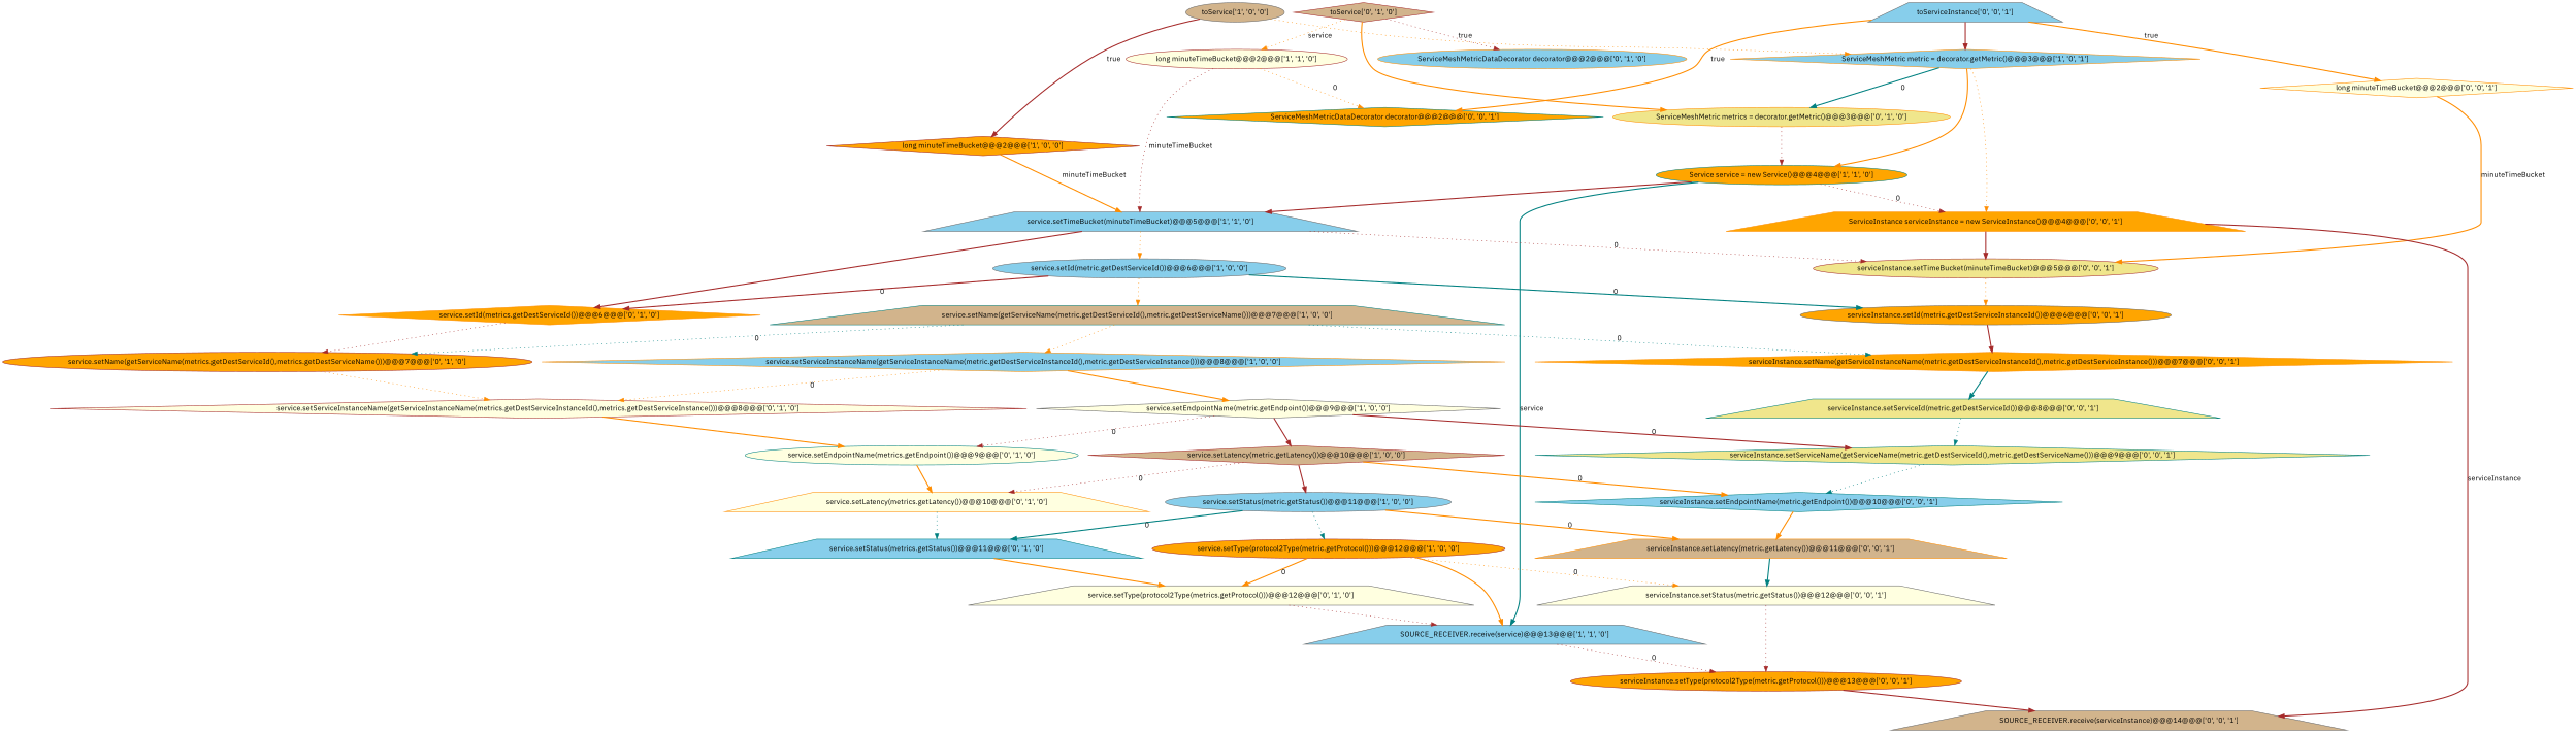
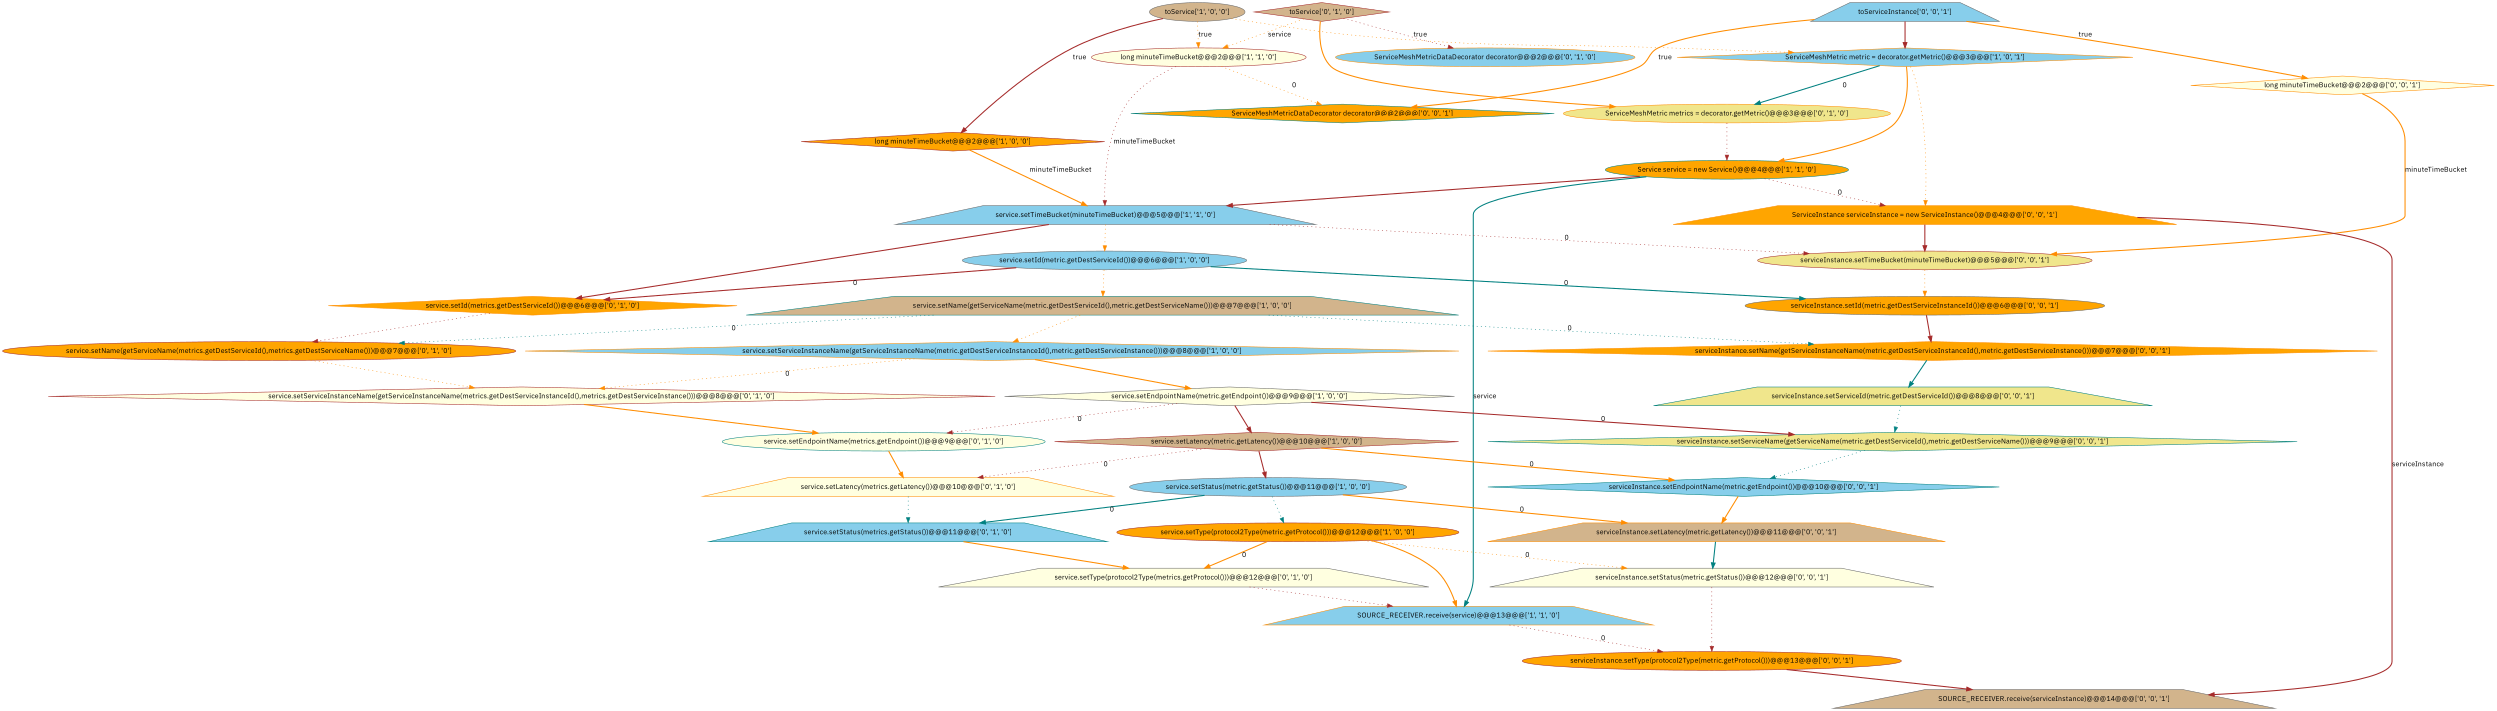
  digraph {
    fontname="IBM Plex Sans"
    node [color=gray40 fillcolor=orange fontname="IBM Plex Sans" shape=diamond style=filled]
    edge [color=darkorange fontname="IBM Plex Sans" style=bold]
    n1 [color=darkorange label="service.setId(metrics.getDestServiceId())@@@6@@@['0', '1', '0']"]
    n2 [color=brown label="service.setName(getServiceName(metrics.getDestServiceId(),metrics.getDestServiceName()))@@@7@@@['0', '1', '0']" shape=ellipse]
    n3 [color=brown fillcolor=lightyellow label="service.setServiceInstanceName(getServiceInstanceName(metrics.getDestServiceInstanceId(),metrics.getDestServiceInstance()))@@@8@@@['0', '1', '0']"]
    n4 [fillcolor=skyblue label="toServiceInstance['0', '0', '1']" shape=trapezium]
    n5 [color=darkorange fillcolor=lightyellow label="long minuteTimeBucket@@@2@@@['0', '0', '1']"]
    n6 [color=teal label="ServiceMeshMetricDataDecorator decorator@@@2@@@['0', '0', '1']"]
    n7 [color=darkorange fillcolor=skyblue label="ServiceMeshMetric metric = decorator.getMetric()@@@3@@@['1', '0', '1']"]
    n8 [color=brown fillcolor=khaki label="serviceInstance.setTimeBucket(minuteTimeBucket)@@@5@@@['0', '0', '1']" shape=ellipse]
    n9 [color=darkorange fillcolor=khaki label="ServiceMeshMetric metrics = decorator.getMetric()@@@3@@@['0', '1', '0']" shape=ellipse]
    n10 [color=darkorange label="ServiceInstance serviceInstance = new ServiceInstance()@@@4@@@['0', '0', '1']" shape=trapezium]
    n11 [color=teal label="Service service = new Service()@@@4@@@['1', '1', '0']" shape=ellipse]
    n12 [label="serviceInstance.setId(metric.getDestServiceInstanceId())@@@6@@@['0', '0', '1']" shape=ellipse]
    n13 [color=darkorange label="serviceInstance.setName(getServiceInstanceName(metric.getDestServiceInstanceId(),metric.getDestServiceInstance()))@@@7@@@['0', '0', '1']"]
    n14 [color=teal fillcolor=khaki label="serviceInstance.setServiceId(metric.getDestServiceId())@@@8@@@['0', '0', '1']" shape=trapezium]
    n15 [fillcolor=lightyellow label="serviceInstance.setStatus(metric.getStatus())@@@12@@@['0', '0', '1']" shape=trapezium]
    n16 [color=brown label="serviceInstance.setType(protocol2Type(metric.getProtocol()))@@@13@@@['0', '0', '1']" shape=ellipse]
    n17 [fillcolor=tan label="SOURCE_RECEIVER.receive(serviceInstance)@@@14@@@['0', '0', '1']" shape=trapezium]
    n18 [color=darkorange fillcolor=tan label="serviceInstance.setLatency(metric.getLatency())@@@11@@@['0', '0', '1']" shape=trapezium]
    n19 [fillcolor=skyblue label="service.setId(metric.getDestServiceId())@@@6@@@['1', '0', '0']" shape=ellipse]
    n20 [color=teal fillcolor=tan label="service.setName(getServiceName(metric.getDestServiceId(),metric.getDestServiceName()))@@@7@@@['1', '0', '0']" shape=trapezium]
    n21 [color=darkorange fillcolor=skyblue label="service.setServiceInstanceName(getServiceInstanceName(metric.getDestServiceInstanceId(),metric.getDestServiceInstance()))@@@8@@@['1', '0', '0']"]
    n22 [fillcolor=tan label="toService['1', '0', '0']" shape=ellipse]
    n23 [color=brown label="long minuteTimeBucket@@@2@@@['1', '0', '0']"]
    n24 [color=brown fillcolor=lightyellow label="long minuteTimeBucket@@@2@@@['1', '1', '0']" shape=ellipse]
    n25 [fillcolor=skyblue label="service.setTimeBucket(minuteTimeBucket)@@@5@@@['1', '1', '0']" shape=trapezium]
    n26 [color=darkorange fillcolor=skyblue label="ServiceMeshMetricDataDecorator decorator@@@2@@@['0', '1', '0']" shape=ellipse]
-   n27 [fillcolor=skyblue label="SOURCE_RECEIVER.receive(service)@@@13@@@['1', '1', '0']" shape=trapezium]
+   n27 [color=darkorange fillcolor=skyblue label="SOURCE_RECEIVER.receive(service)@@@13@@@['1', '1', '0']" shape=trapezium]
    n28 [fillcolor=skyblue label="service.setStatus(metric.getStatus())@@@11@@@['1', '0', '0']" shape=ellipse]
    n29 [color=teal fillcolor=skyblue label="service.setStatus(metrics.getStatus())@@@11@@@['0', '1', '0']" shape=trapezium]
    n30 [color=brown label="service.setType(protocol2Type(metric.getProtocol()))@@@12@@@['1', '0', '0']" shape=ellipse]
    n31 [fillcolor=lightyellow label="service.setType(protocol2Type(metrics.getProtocol()))@@@12@@@['0', '1', '0']" shape=trapezium]
    n32 [color=teal fillcolor=khaki label="serviceInstance.setServiceName(getServiceName(metric.getDestServiceId(),metric.getDestServiceName()))@@@9@@@['0', '0', '1']"]
    n33 [color=teal fillcolor=skyblue label="serviceInstance.setEndpointName(metric.getEndpoint())@@@10@@@['0', '0', '1']"]
    n34 [color=teal fillcolor=lightyellow label="service.setEndpointName(metrics.getEndpoint())@@@9@@@['0', '1', '0']" shape=ellipse]
    n35 [color=darkorange fillcolor=lightyellow label="service.setLatency(metrics.getLatency())@@@10@@@['0', '1', '0']" shape=trapezium]
    n36 [fillcolor=lightyellow label="service.setEndpointName(metric.getEndpoint())@@@9@@@['1', '0', '0']"]
    n37 [color=brown fillcolor=tan label="service.setLatency(metric.getLatency())@@@10@@@['1', '0', '0']"]
    n38 [color=brown fillcolor=tan label="toService['0', '1', '0']"]
    n1 -> n2 [color=brown style=dotted]
    n2 -> n3 [style=dotted]
    n3 -> n34
    n4 -> n5 [label=true]
    n4 -> n6 [label=true]
    n4 -> n7 [color=brown]
    n5 -> n8 [label=minuteTimeBucket]
    n7 -> n9 [color=teal label=0]
    n7 -> n10 [style=dotted]
    n7 -> n11
    n8 -> n12 [style=dotted]
    n9 -> n11 [color=brown style=dotted]
    n10 -> n8 [color=brown]
    n10 -> n17 [color=brown label=serviceInstance]
    n11 -> n10 [color=brown label=0 style=dotted]
    n11 -> n25 [color=brown]
    n11 -> n27 [color=teal label=service]
    n12 -> n13 [color=brown]
    n13 -> n14 [color=teal]
    n14 -> n32 [color=teal style=dotted]
    n15 -> n16 [color=brown style=dotted]
    n16 -> n17 [color=brown]
    n18 -> n15 [color=teal]
    n19 -> n1 [color=brown label=0]
    n19 -> n12 [color=teal label=0]
    n19 -> n20 [style=dotted]
    n20 -> n2 [color=teal label=0 style=dotted]
    n20 -> n13 [color=teal label=0 style=dotted]
    n20 -> n21 [style=dotted]
    n21 -> n3 [label=0 style=dotted]
    n21 -> n36
    n22 -> n7 [style=dotted]
    n22 -> n23 [color=brown label=true]
+   n22 -> n24 [label=true style=dotted]
    n23 -> n25 [label=minuteTimeBucket]
    n24 -> n6 [label=0 style=dotted]
    n24 -> n25 [color=brown label=minuteTimeBucket style=dotted]
    n25 -> n1 [color=brown]
    n25 -> n8 [color=brown label=0 style=dotted]
    n25 -> n19 [style=dotted]
    n27 -> n16 [color=brown label=0 style=dotted]
    n28 -> n18 [label=0]
    n28 -> n29 [color=teal label=0]
    n28 -> n30 [color=teal style=dotted]
    n29 -> n31
    n30 -> n15 [label=0 style=dotted]
    n30 -> n27
    n30 -> n31 [label=0]
    n31 -> n27 [color=brown style=dotted]
    n32 -> n33 [color=teal style=dotted]
    n33 -> n18
    n34 -> n35
    n35 -> n29 [color=teal style=dotted]
    n36 -> n32 [color=brown label=0]
    n36 -> n34 [color=brown label=0 style=dotted]
    n36 -> n37 [color=brown]
    n37 -> n28 [color=brown]
    n37 -> n33 [label=0]
    n37 -> n35 [color=brown label=0 style=dotted]
    n38 -> n9
    n38 -> n24 [label=service style=dotted]
    n38 -> n26 [color=brown label=true style=dotted]
  }
